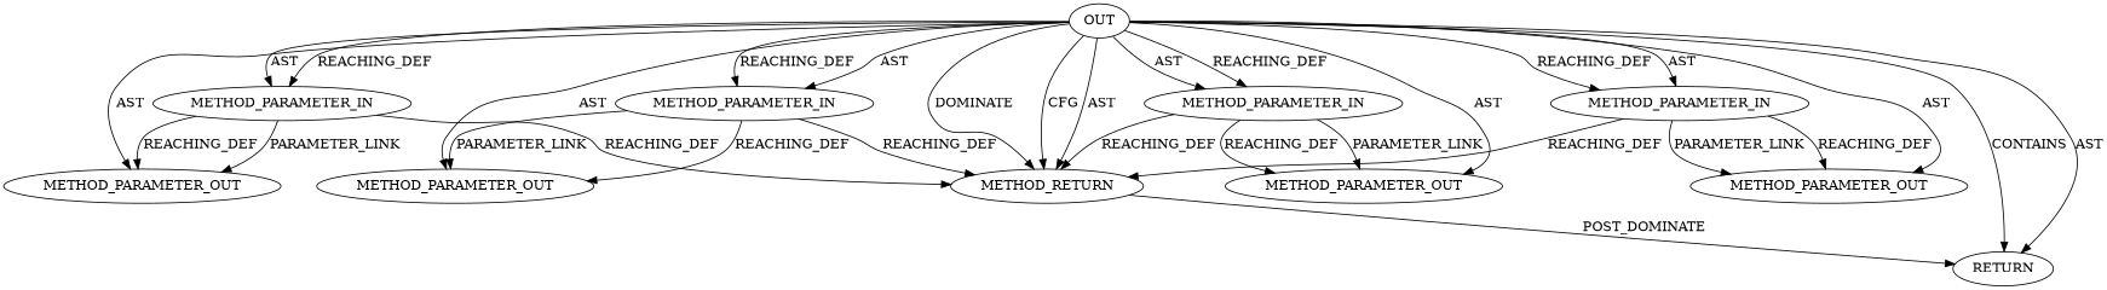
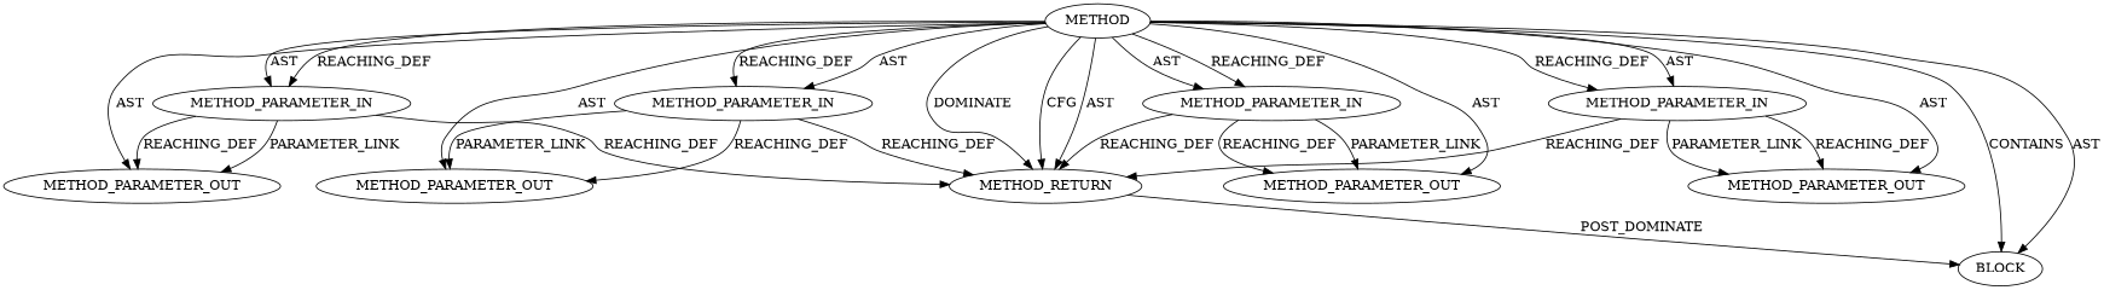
  digraph {
    node [CODE=p2 EVALUATION_STRATEGY=BY_VALUE IS_VARIADIC=false ORDER=2 TYPE_FULL_NAME=ANY]
    n1 [INDEX=2 NAME=p2 label=METHOD_PARAMETER_OUT]
    n2 [CODE=p1 INDEX=1 NAME=p1 ORDER=1 label=METHOD_PARAMETER_OUT]
    n3 [CODE=p4 INDEX=4 NAME=p4 ORDER=4 label=METHOD_PARAMETER_IN]
    n4 [CODE=p4 INDEX=4 NAME=p4 ORDER=4 label=METHOD_PARAMETER_OUT]
    n5 [CODE=RET label=METHOD_RETURN IS_VARIADIC=""]
-   n6 [ARGUMENT_INDEX=1 CODE="<empty>" ORDER=1 label=RETURN EVALUATION_STRATEGY="" IS_VARIADIC=""]
+   n6 [ARGUMENT_INDEX=1 CODE="<empty>" ORDER=1 label=BLOCK EVALUATION_STRATEGY="" IS_VARIADIC=""]
    n7 [CODE=p3 INDEX=3 NAME=p3 ORDER=3 label=METHOD_PARAMETER_IN]
    n8 [CODE=p3 INDEX=3 NAME=p3 ORDER=3 label=METHOD_PARAMETER_OUT]
    n9 [INDEX=2 NAME=p2 label=METHOD_PARAMETER_IN]
    n10 [CODE=p1 INDEX=1 NAME=p1 ORDER=1 label=METHOD_PARAMETER_IN]
-   n11 [AST_PARENT_FULL_NAME="<global>" AST_PARENT_TYPE=NAMESPACE_BLOCK CODE="<empty>" FILENAME="<empty>" FULL_NAME=sg_set_page IS_EXTERNAL=true NAME=sg_set_page ORDER=0 label=OUT EVALUATION_STRATEGY="" IS_VARIADIC="" TYPE_FULL_NAME=""]
+   n11 [AST_PARENT_FULL_NAME="<global>" AST_PARENT_TYPE=NAMESPACE_BLOCK CODE="<empty>" FILENAME="<empty>" FULL_NAME=sg_set_page IS_EXTERNAL=true NAME=sg_set_page ORDER=0 label=METHOD EVALUATION_STRATEGY="" IS_VARIADIC="" TYPE_FULL_NAME=""]
    n3 -> n4 [VARIABLE=p4 label=REACHING_DEF]
    n3 -> n4 [label=PARAMETER_LINK]
    n3 -> n5 [VARIABLE=p4 label=REACHING_DEF]
    n5 -> n6 [label=POST_DOMINATE]
    n7 -> n5 [VARIABLE=p3 label=REACHING_DEF]
    n7 -> n8 [label=PARAMETER_LINK]
    n7 -> n8 [VARIABLE=p3 label=REACHING_DEF]
    n9 -> n1 [VARIABLE=p2 label=REACHING_DEF]
    n9 -> n1 [label=PARAMETER_LINK]
    n9 -> n5 [VARIABLE=p2 label=REACHING_DEF]
    n10 -> n2 [VARIABLE=p1 label=REACHING_DEF]
    n10 -> n2 [label=PARAMETER_LINK]
    n10 -> n5 [VARIABLE=p1 label=REACHING_DEF]
    n11 -> n1 [label=AST]
    n11 -> n2 [label=AST]
    n11 -> n3 [label=AST]
    n11 -> n3 [label=REACHING_DEF]
    n11 -> n4 [label=AST]
    n11 -> n5 [label=DOMINATE]
    n11 -> n5 [label=CFG]
    n11 -> n5 [label=AST]
    n11 -> n6 [label=CONTAINS]
    n11 -> n6 [label=AST]
    n11 -> n7 [label=REACHING_DEF]
    n11 -> n7 [label=AST]
    n11 -> n8 [label=AST]
    n11 -> n9 [label=REACHING_DEF]
    n11 -> n9 [label=AST]
    n11 -> n10 [label=AST]
    n11 -> n10 [label=REACHING_DEF]
  }
